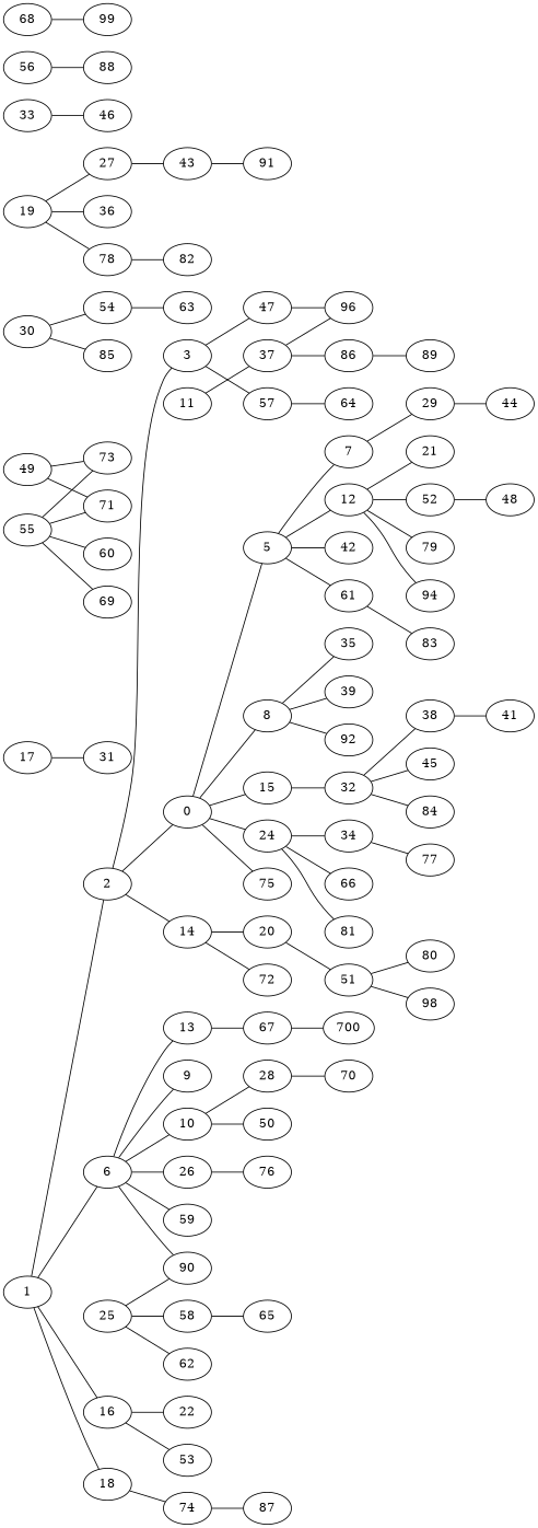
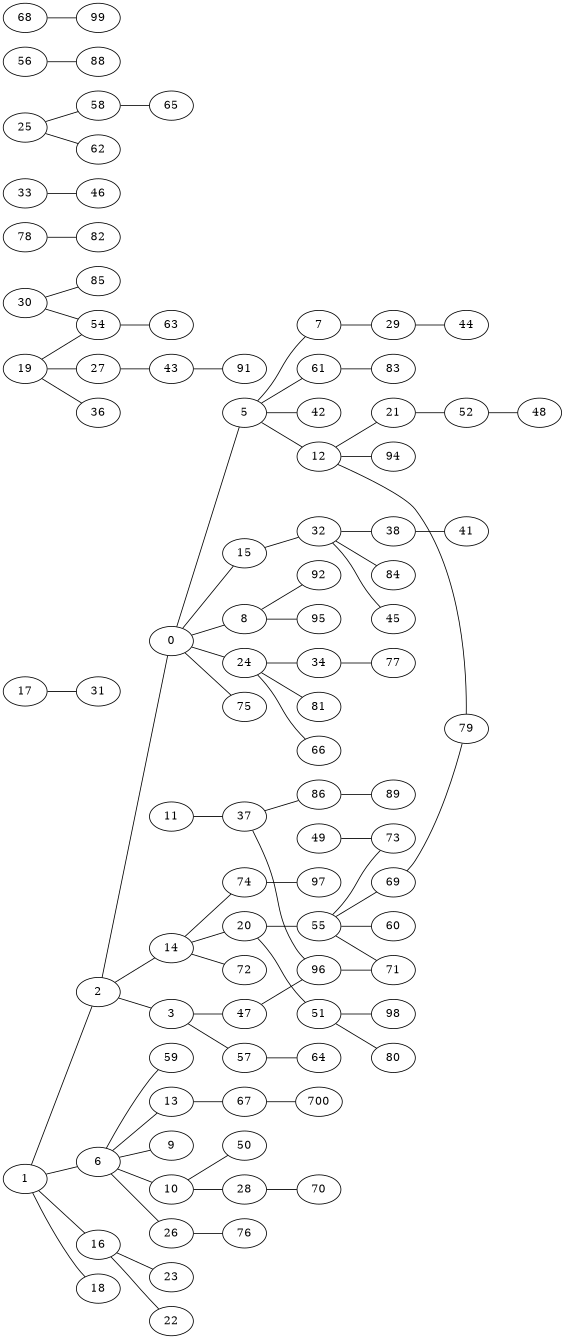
  graph {
    rankdir=LR
    1
    2
    6
    16
    18
    3
    n7 [label=0]
    14
    13
    9
    10
    26
    59
-   90
    67
    22
-   23 [label=53]
+   23
    47
    57
    5
    8
    15
    24
    75
    11
    37
    20
    72
    74
    28
    50
    76
    n33 [label=700]
    17
    31
    96
    64
    7
    12
    42
    61
-   35
-   39
+   35 [label=95]
    92
    32
    34
    66
    81
    86
    51
    55
-   97 [label=87]
+   97
    49
    73
    71
    29
    21
    52
    79
    94
    83
    30
    54
    85
    38
    45
    84
    77
    19
    27
    36
    78
    44
    33
    46
    25
    58
    62
    48
    70
    43
    82
    89
    65
    80
    98
    60
    69
    63
    41
    91
    56
    88
    68
    99
    1 -- 2
    1 -- 6
    1 -- 16
    1 -- 18
    2 -- 3
    2 -- n7
    2 -- 14
    6 -- 13
    6 -- 9
    6 -- 10
    6 -- 26
    6 -- 59
-   6 -- 90
    16 -- 22
    16 -- 23
    3 -- 47
    3 -- 57
    n7 -- 5
    n7 -- 8
    n7 -- 15
    n7 -- 24
    n7 -- 75
    14 -- 20
    14 -- 72
-   18 -- 74
+   14 -- 74
    13 -- 67
    10 -- 28
    10 -- 50
    26 -- 76
    67 -- n33
    47 -- 96
    57 -- 64
    5 -- 7
    5 -- 12
    5 -- 42
    5 -- 61
    8 -- 35
-   8 -- 39
    8 -- 92
    15 -- 32
    24 -- 34
    24 -- 66
    24 -- 81
    11 -- 37
    37 -- 96
    37 -- 86
    20 -- 51
+   20 -- 55
    74 -- 97
    28 -- 70
    17 -- 31
    7 -- 29
    12 -- 21
-   12 -- 52
+   21 -- 52
    12 -- 79
    12 -- 94
    61 -- 83
    32 -- 38
    32 -- 45
    32 -- 84
    34 -- 77
    86 -- 89
    51 -- 80
    51 -- 98
    55 -- 73
    55 -- 71
    55 -- 60
    55 -- 69
    49 -- 73
-   49 -- 71
+   96 -- 71
    29 -- 44
    52 -- 48
    30 -- 54
    30 -- 85
    54 -- 63
    38 -- 41
    19 -- 27
    19 -- 36
-   19 -- 78
+   19 -- 54
    27 -- 43
    78 -- 82
    33 -- 46
-   25 -- 90
    25 -- 58
    25 -- 62
    58 -- 65
    43 -- 91
+   69 -- 79
    56 -- 88
    68 -- 99
  }
